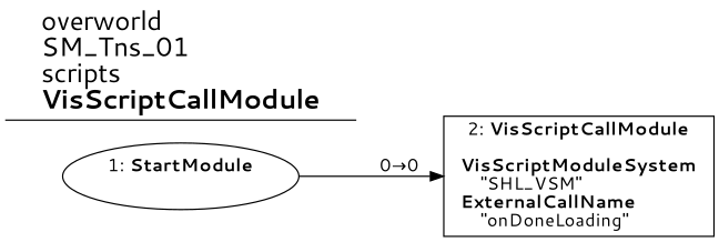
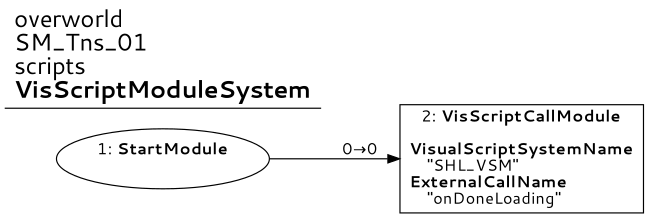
  digraph {
    fontname="Segoe UI"
    splines=spline
    rankdir=LR
    node [fontname="Segoe UI"]
    n1 [label=<1: <b>StartModule</b><br/><br/>> shape=oval]
-   n2 [label=<2: <b>VisScriptCallModule</b><br/><br/><b>VisScriptModuleSystem</b><br align="left"/>    &quot;SHL_VSM&quot;<br align="left"/><b>ExternalCallName</b><br align="left"/>    &quot;onDoneLoading&quot;<br align="left"/>> shape=box]
-   n3 [label=<<font point-size="20">overworld<br align="left"/>SM_Tns_01<br align="left"/>scripts<br align="left"/><b>VisScriptCallModule</b><br align="left"/></font>> shape=underline]
+   n2 [label=<2: <b>VisScriptCallModule</b><br/><br/><b>VisualScriptSystemName</b><br align="left"/>    &quot;SHL_VSM&quot;<br align="left"/><b>ExternalCallName</b><br align="left"/>    &quot;onDoneLoading&quot;<br align="left"/>> shape=box]
+   n3 [label=<<font point-size="20">overworld<br align="left"/>SM_Tns_01<br align="left"/>scripts<br align="left"/><b>VisScriptModuleSystem</b><br align="left"/></font>> shape=underline]
    n1 -> n2 [fontname="Segoe UI" label="0→0"]
  }
